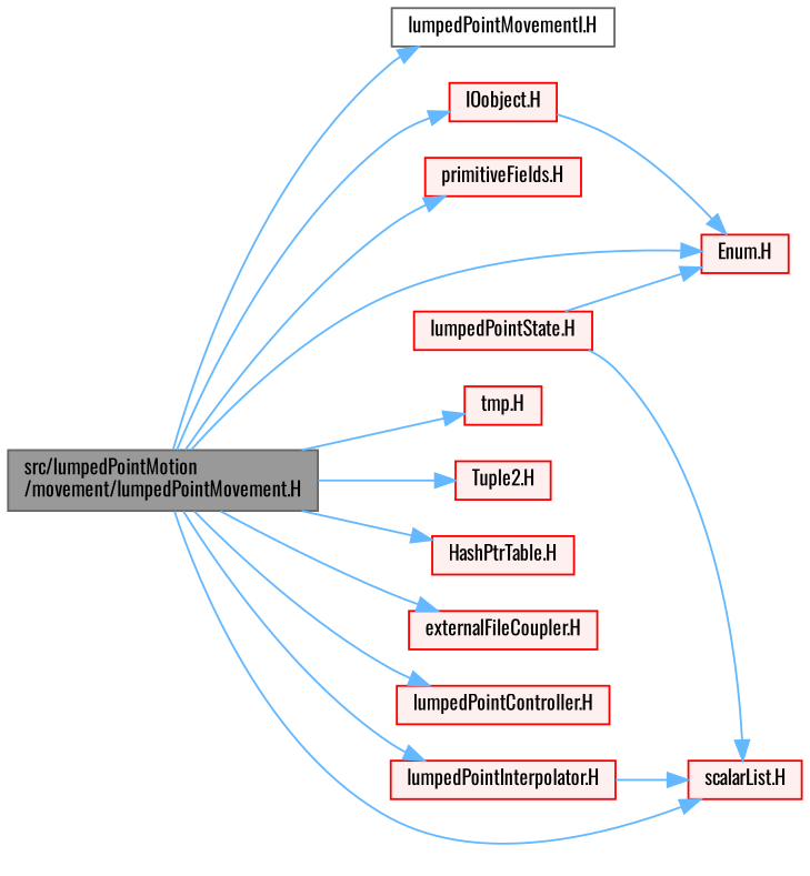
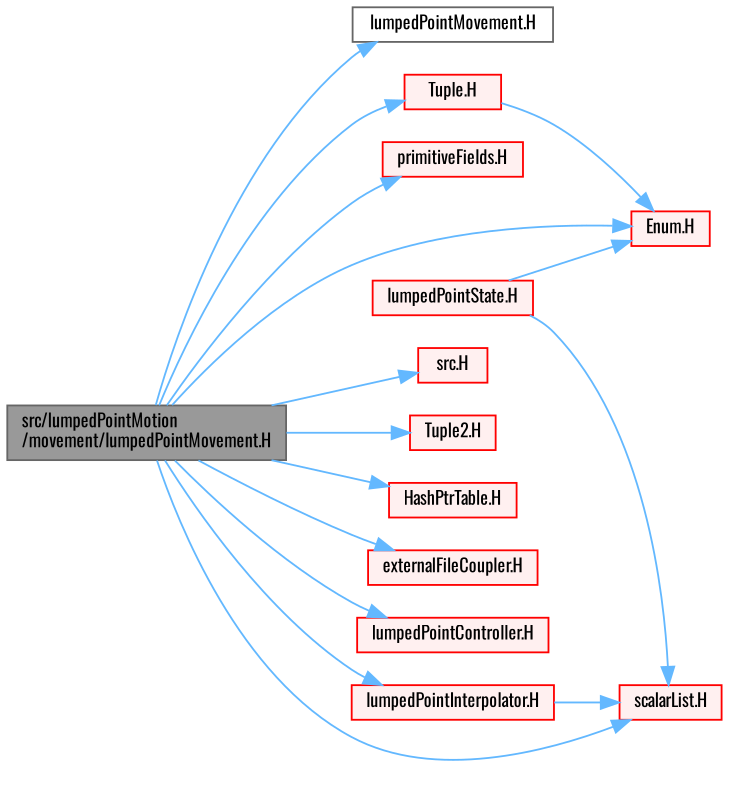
  digraph {
    fontname=Oswald
    rankdir=LR
    node [color=red fillcolor="#FFF0F0" fontname=Oswald fontsize=10 shape=box style=filled]
    edge [color=steelblue1 fontname=Oswald fontsize=10 labelfontname=Helvetica labelfontsize=10 style=solid]
    n1 [color=gray40 fillcolor=grey60 fontcolor=black height=0.2 label="src/lumpedPointMotion\l/movement/lumpedPointMovement.H" width=0.4]
    n2 [height=0.2 label="scalarList.H" width=0.4]
    n3 [height=0.2 label="primitiveFields.H" width=0.4]
-   n4 [height=0.2 label="IOobject.H" width=0.4]
+   n4 [height=0.2 label="Tuple.H" width=0.4]
    n5 [height=0.2 label="Enum.H" width=0.4]
-   n6 [height=0.2 label="tmp.H" width=0.4]
+   n6 [height=0.2 label="src.H" width=0.4]
    n7 [height=0.2 label="Tuple2.H" width=0.4]
    n8 [height=0.2 label="HashPtrTable.H" width=0.4]
    n9 [height=0.2 label="externalFileCoupler.H" width=0.4]
    n10 [height=0.2 label="lumpedPointController.H" width=0.4]
    n11 [height=0.2 label="lumpedPointInterpolator.H" width=0.4]
-   n12 [color=grey40 fillcolor=white height=0.2 label="lumpedPointMovementI.H" width=0.4]
+   n12 [color=grey40 fillcolor=white height=0.2 label="lumpedPointMovement.H" width=0.4]
    n13 [height=0.2 label="lumpedPointState.H" width=0.4]
    n1 -> n2
    n1 -> n3
    n1 -> n4
    n1 -> n5
    n1 -> n6
    n1 -> n7
    n1 -> n8
    n1 -> n9
    n1 -> n10
    n1 -> n11
    n1 -> n12
    n4 -> n5
    n11 -> n2
    n13 -> n2
    n13 -> n5
  }
